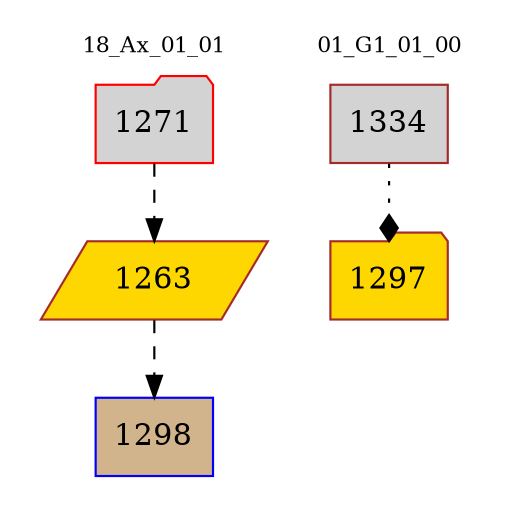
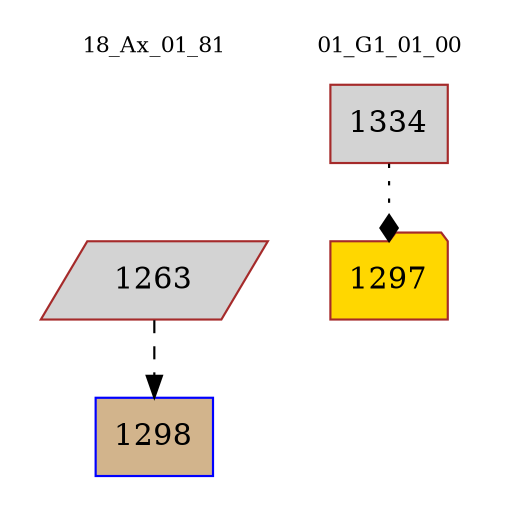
  digraph {
    node [color=brown fillcolor=lightgrey shape=folder style=filled]
    edge [arrowhead=normal color=black style=dashed]
-   n1 [color=red label=1271]
-   n2 [fillcolor=gold label=1263 shape=parallelogram]
+   n2 [label=1263 shape=parallelogram]
    n3 [color=blue fillcolor=tan label=1298 shape=box]
    n4 [label=1334 shape=box]
    n5 [fillcolor=gold label=1297]
    subgraph cluster_1 {
      color=white
      fontsize=10
-     label="18_Ax_01_01"
-     n1
+     label="18_Ax_01_81"
      n2
      n3
    }
    subgraph cluster_2 {
      color=white
      fontsize=10
      label="01_G1_01_00"
      n4
      n5
    }
-   n1 -> n2
    n2 -> n3
    n4 -> n5 [arrowhead=diamond style=dotted]
  }
